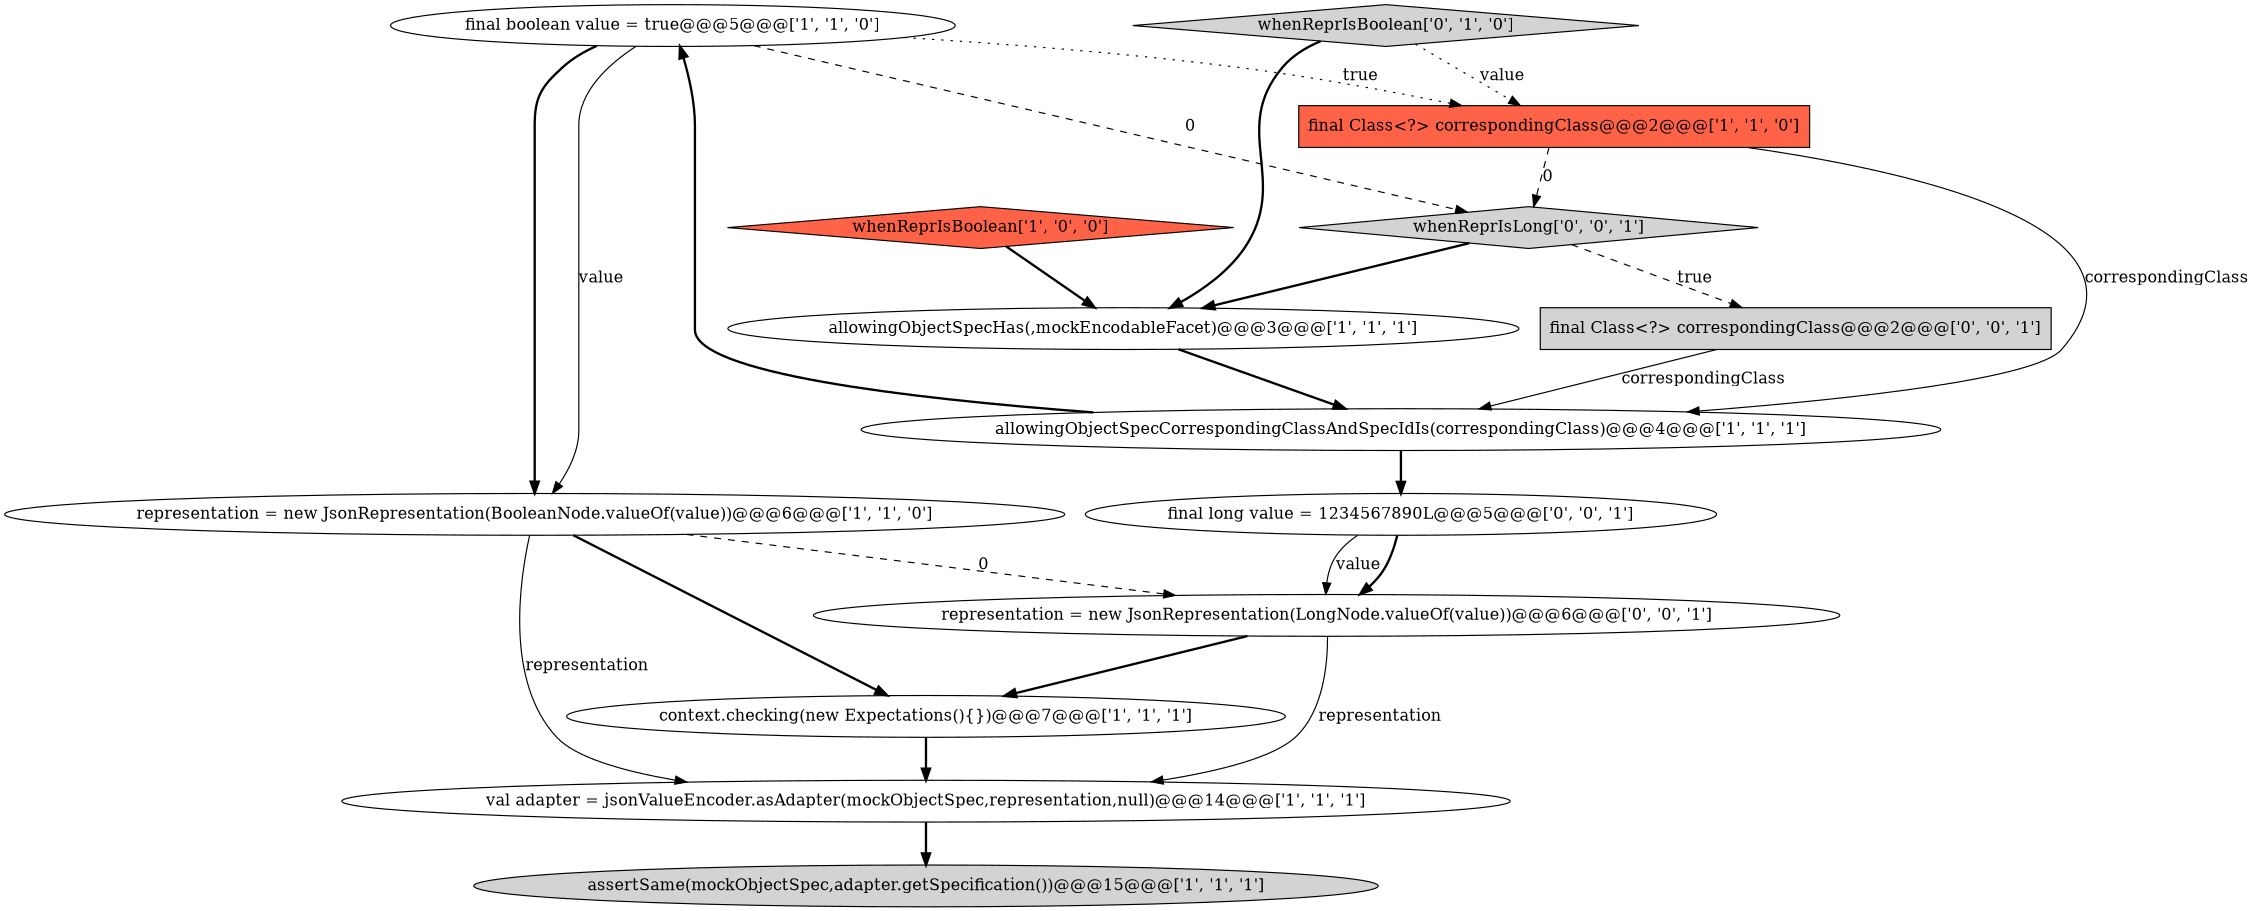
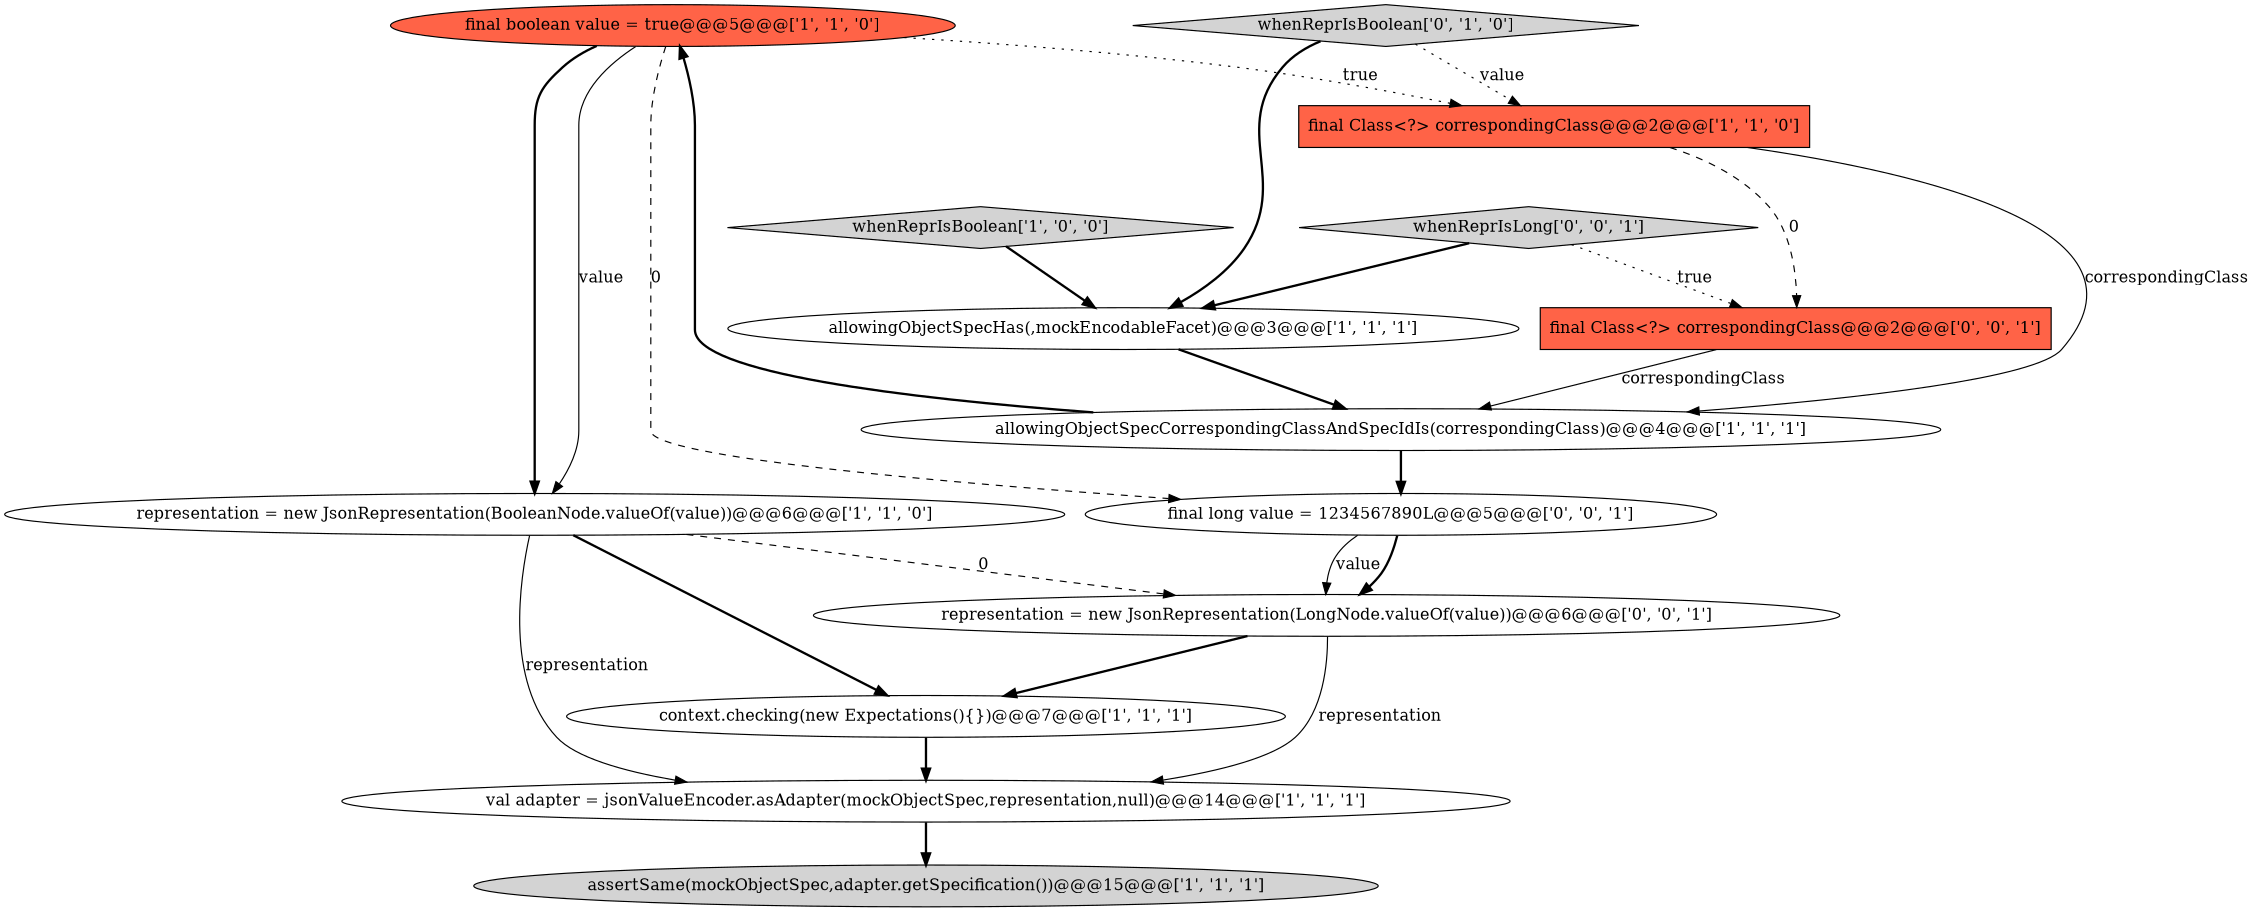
  digraph {
    node [fillcolor=white shape=ellipse style=filled]
    edge [style=bold]
    n1 [label="final long value = 1234567890L@@@5@@@['0', '0', '1']"]
    n2 [label="representation = new JsonRepresentation(LongNode.valueOf(value))@@@6@@@['0', '0', '1']"]
    n3 [label="val adapter = jsonValueEncoder.asAdapter(mockObjectSpec,representation,null)@@@14@@@['1', '1', '1']"]
    n4 [label="context.checking(new Expectations(){})@@@7@@@['1', '1', '1']"]
    n5 [fillcolor=lightgray label="assertSame(mockObjectSpec,adapter.getSpecification())@@@15@@@['1', '1', '1']"]
    n6 [label="representation = new JsonRepresentation(BooleanNode.valueOf(value))@@@6@@@['1', '1', '0']"]
-   n7 [fillcolor=lightgray label="final Class<?> correspondingClass@@@2@@@['0', '0', '1']" shape=box]
+   n7 [fillcolor=tomato label="final Class<?> correspondingClass@@@2@@@['0', '0', '1']" shape=box]
    n8 [label="allowingObjectSpecCorrespondingClassAndSpecIdIs(correspondingClass)@@@4@@@['1', '1', '1']"]
-   n9 [label="final boolean value = true@@@5@@@['1', '1', '0']"]
+   n9 [fillcolor=tomato label="final boolean value = true@@@5@@@['1', '1', '0']"]
    n10 [fillcolor=lightgray label="whenReprIsLong['0', '0', '1']" shape=diamond]
    n11 [label="allowingObjectSpecHas(,mockEncodableFacet)@@@3@@@['1', '1', '1']"]
    n12 [fillcolor=tomato label="final Class<?> correspondingClass@@@2@@@['1', '1', '0']" shape=box]
    n13 [fillcolor=lightgray label="whenReprIsBoolean['0', '1', '0']" shape=diamond]
-   n14 [fillcolor=tomato label="whenReprIsBoolean['1', '0', '0']" shape=diamond]
+   n14 [fillcolor=lightgray label="whenReprIsBoolean['1', '0', '0']" shape=diamond]
    n1 -> n2 [label=value style=solid]
    n1 -> n2
    n2 -> n3 [label=representation style=solid]
    n2 -> n4
    n3 -> n5
    n4 -> n3
    n6 -> n2 [label=0 style=dashed]
    n6 -> n3 [label=representation style=solid]
    n6 -> n4
    n7 -> n8 [label=correspondingClass style=solid]
    n8 -> n1
    n8 -> n9
-   n9 -> n10 [label=0 style=dashed]
+   n9 -> n1 [label=0 style=dashed]
    n9 -> n6
    n9 -> n6 [label=value style=solid]
    n9 -> n12 [label=true style=dotted]
-   n10 -> n7 [label=true style=dashed]
+   n10 -> n7 [label=true style=dotted]
    n10 -> n11
    n11 -> n8
-   n12 -> n10 [label=0 style=dashed]
+   n12 -> n7 [label=0 style=dashed]
    n12 -> n8 [label=correspondingClass style=solid]
    n13 -> n11
    n13 -> n12 [label=value style=dotted]
    n14 -> n11
  }
